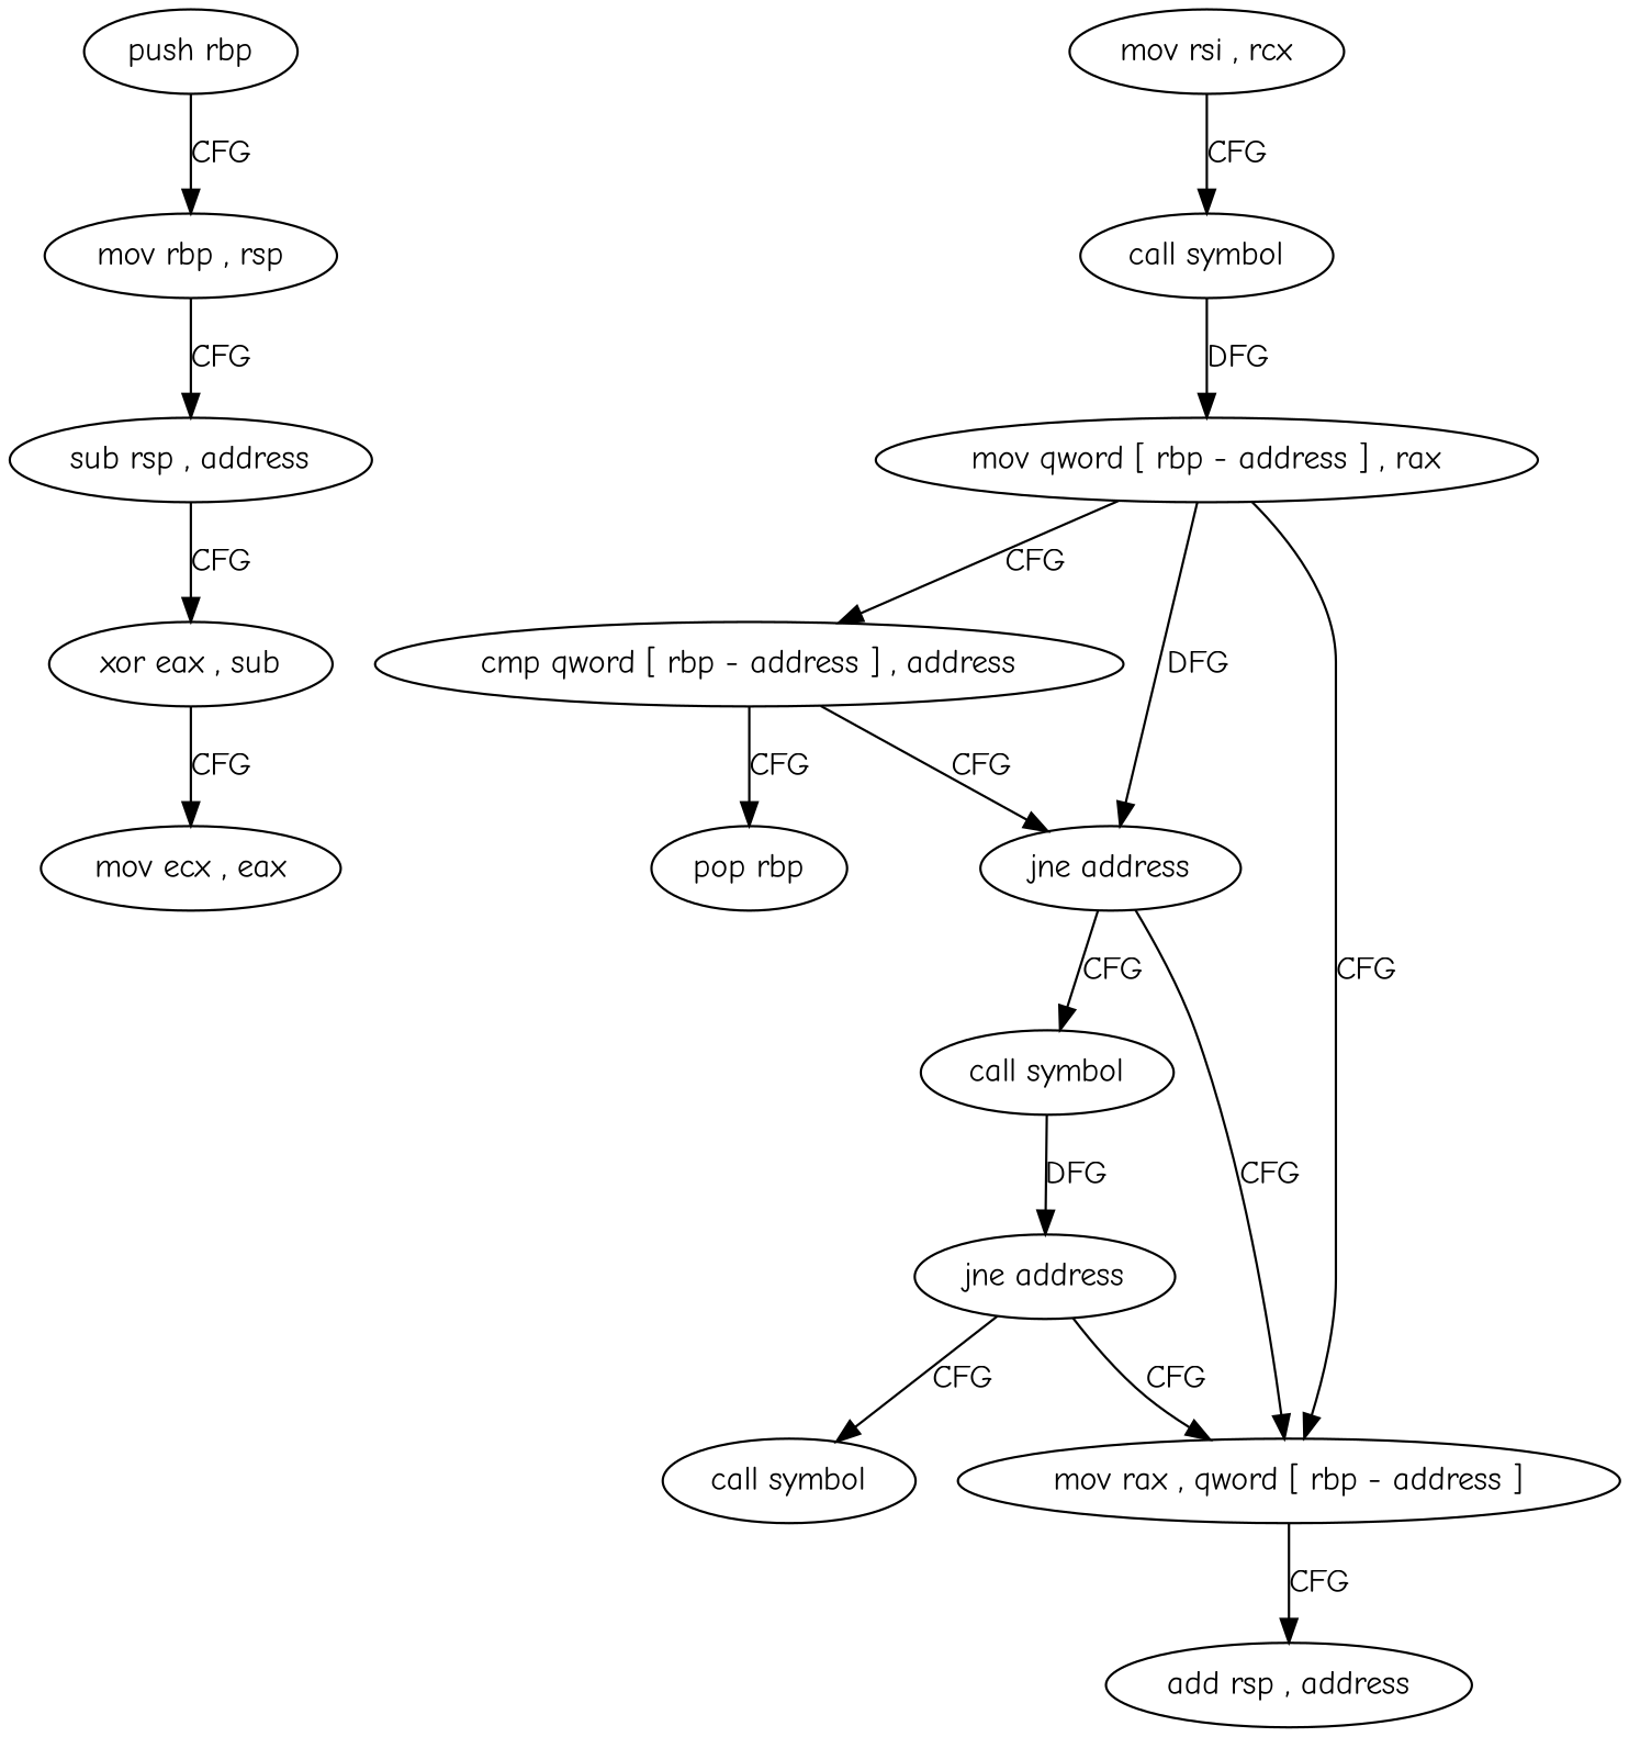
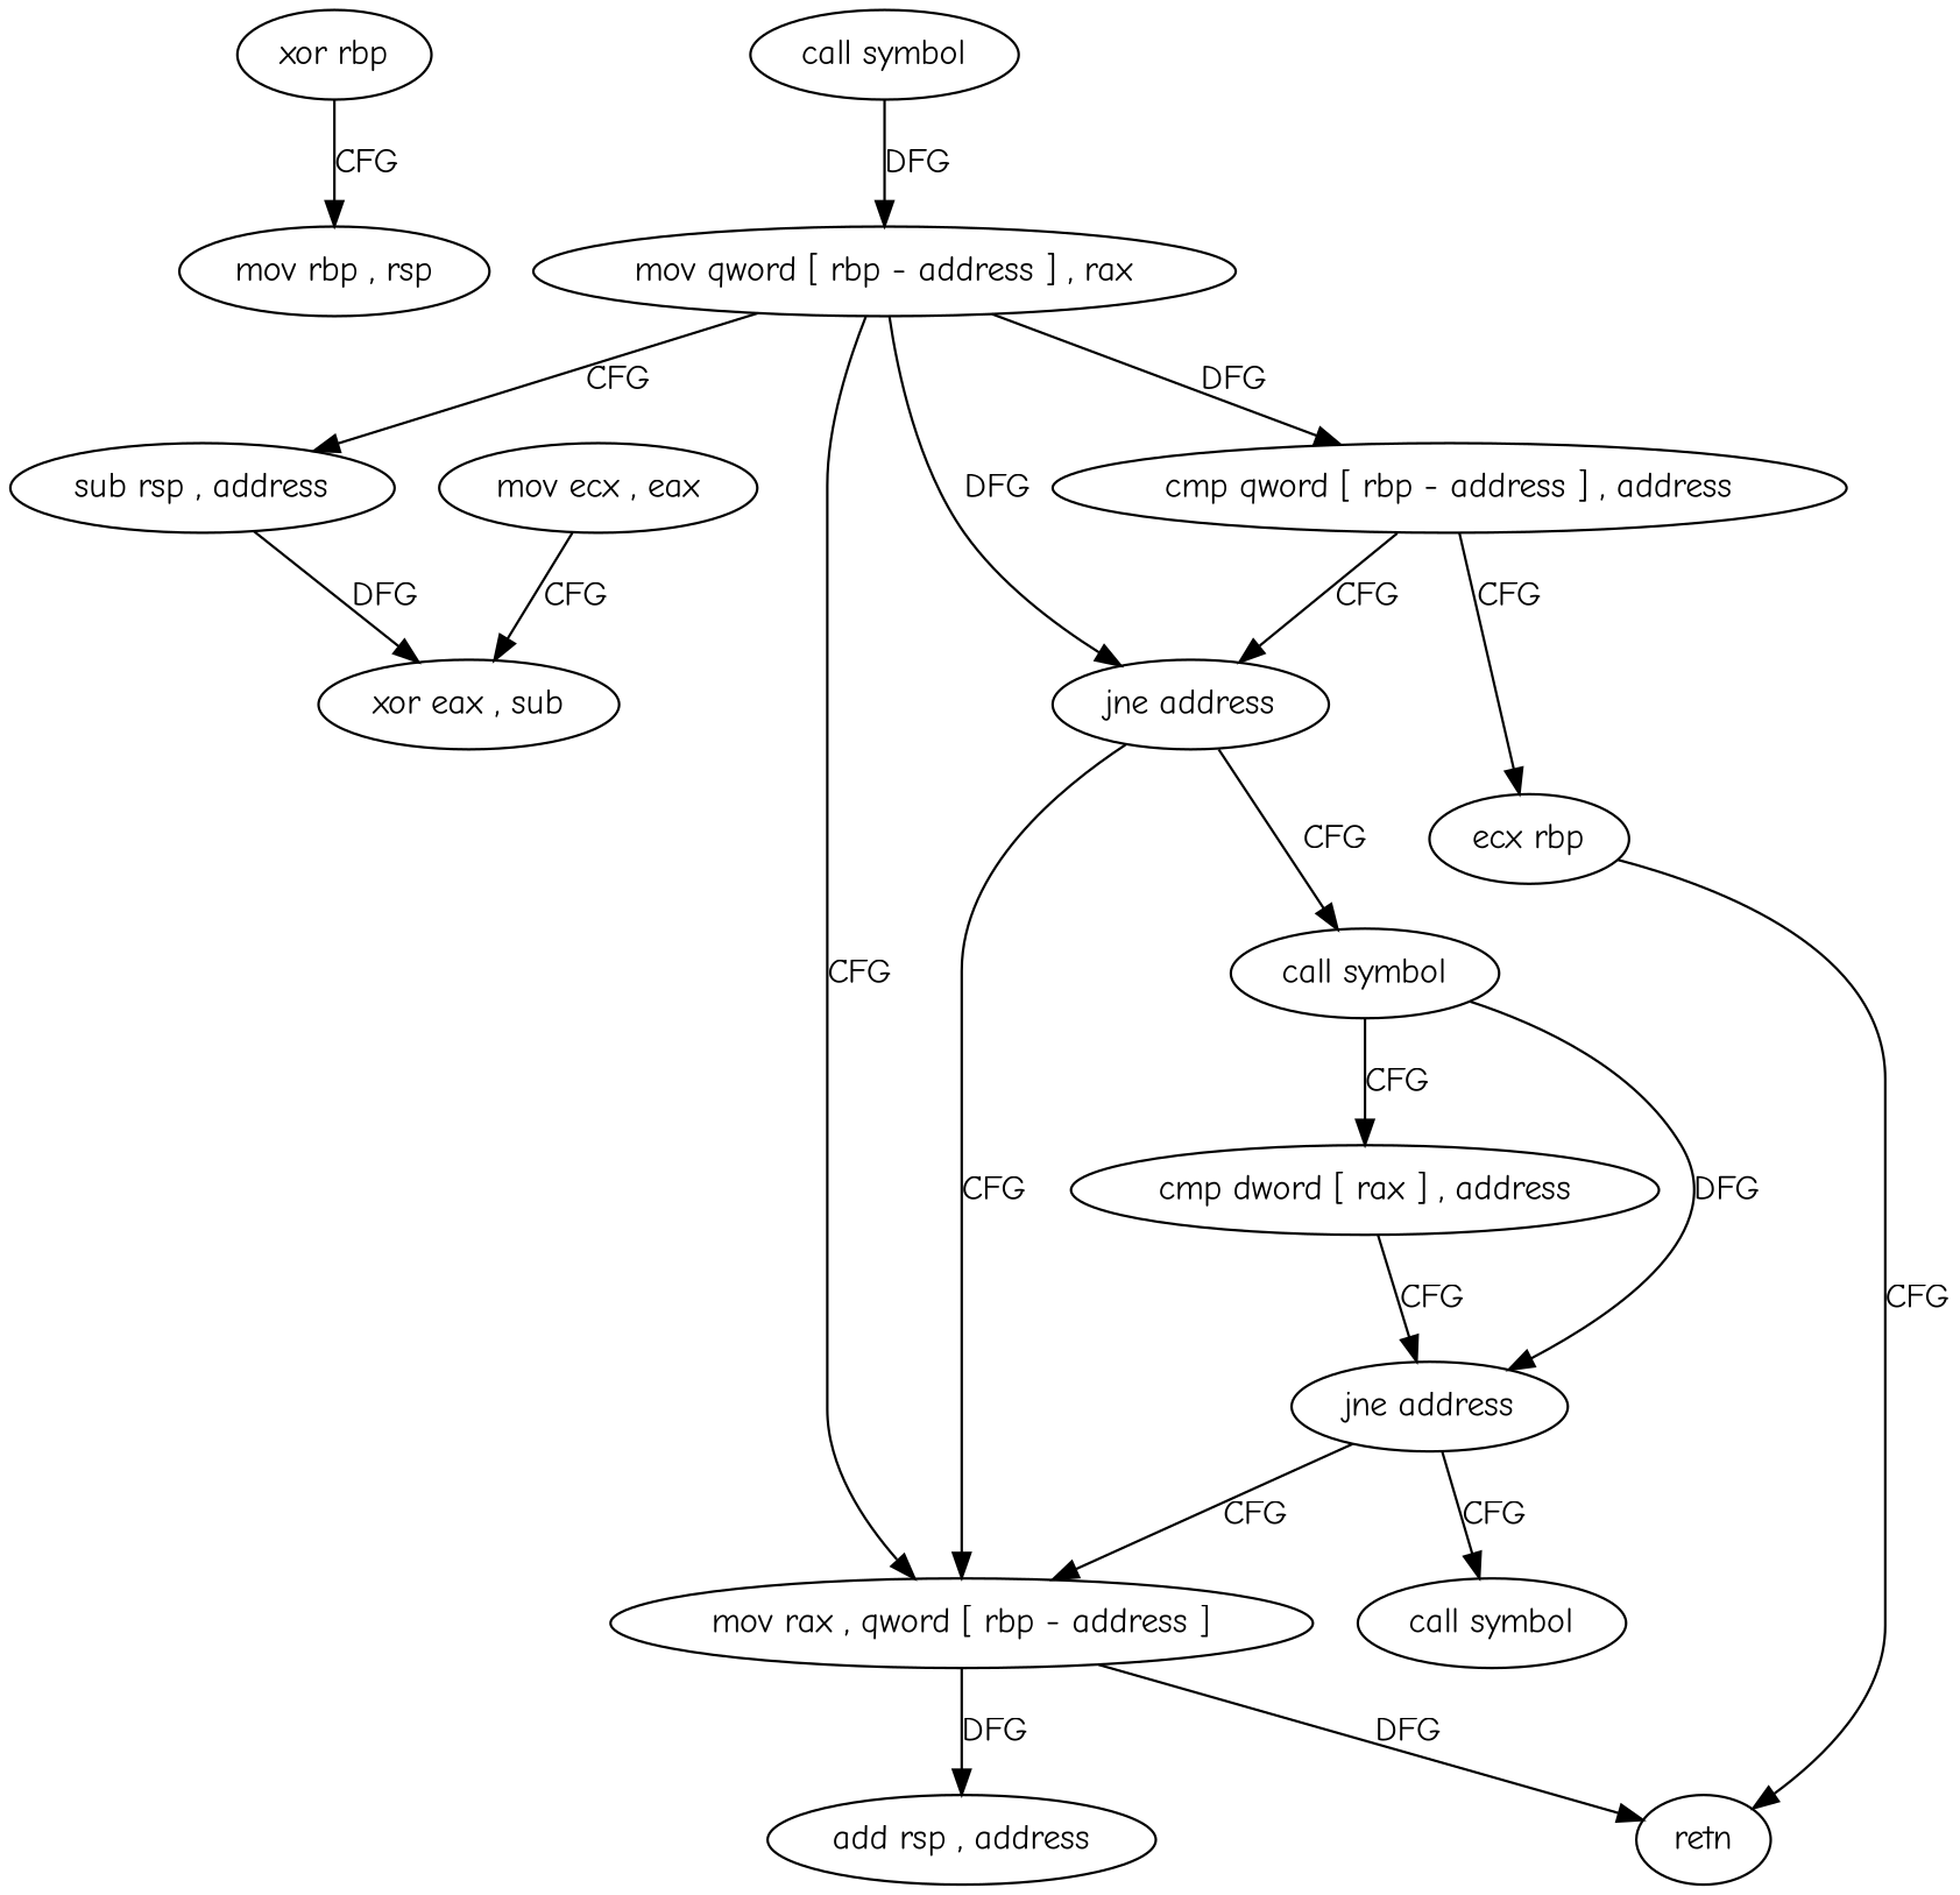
  digraph {
    fontname="Comic Neue"
    node [fontname="Comic Neue"]
    edge [fontname="Comic Neue"]
-   n1 [label="push rbp"]
+   n1 [label="xor rbp"]
    n2 [label="mov rbp , rsp"]
    n3 [label="sub rsp , address"]
    n4 [label="xor eax , sub"]
    n5 [label="mov ecx , eax"]
-   n6 [label="mov rsi , rcx"]
    n7 [label="call symbol"]
    n8 [label="mov qword [ rbp - address ] , rax"]
    n9 [label="cmp qword [ rbp - address ] , address"]
    n10 [label="jne address"]
    n11 [label="mov rax , qword [ rbp - address ]"]
-   n12 [label="pop rbp"]
+   n12 [label="ecx rbp"]
    n13 [label="call symbol"]
    n14 [label="add rsp , address"]
+   n15 [label=retn]
+   n16 [label="cmp dword [ rax ] , address"]
    n17 [label="jne address"]
    n18 [label="call symbol"]
    n1 -> n2 [label=CFG]
-   n2 -> n3 [label=CFG]
-   n3 -> n4 [label=CFG]
-   n4 -> n5 [label=CFG]
-   n6 -> n7 [label=CFG]
+   n8 -> n3 [label=CFG]
+   n3 -> n4 [label=DFG]
+   n5 -> n4 [label=CFG]
    n7 -> n8 [label=DFG]
-   n8 -> n9 [label=CFG]
+   n8 -> n9 [label=DFG]
    n8 -> n10 [label=DFG]
    n8 -> n11 [label=CFG]
    n9 -> n10 [label=CFG]
    n9 -> n12 [label=CFG]
    n10 -> n11 [label=CFG]
    n10 -> n13 [label=CFG]
-   n11 -> n14 [label=CFG]
+   n11 -> n14 [label=DFG]
+   n11 -> n15 [label=DFG]
+   n12 -> n15 [label=CFG]
+   n13 -> n16 [label=CFG]
    n13 -> n17 [label=DFG]
+   n16 -> n17 [label=CFG]
    n17 -> n11 [label=CFG]
    n17 -> n18 [label=CFG]
  }
